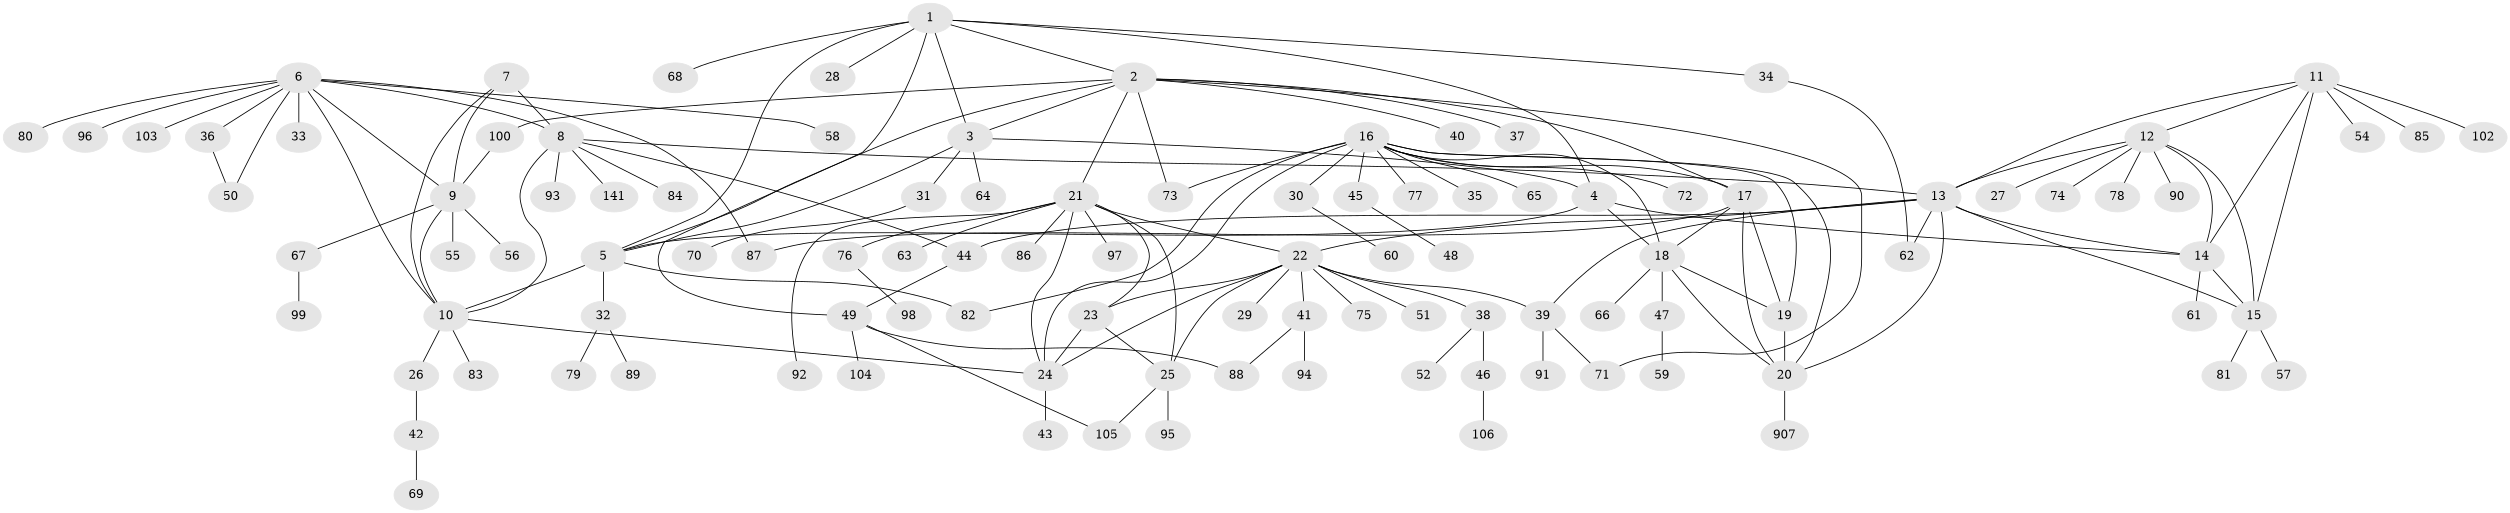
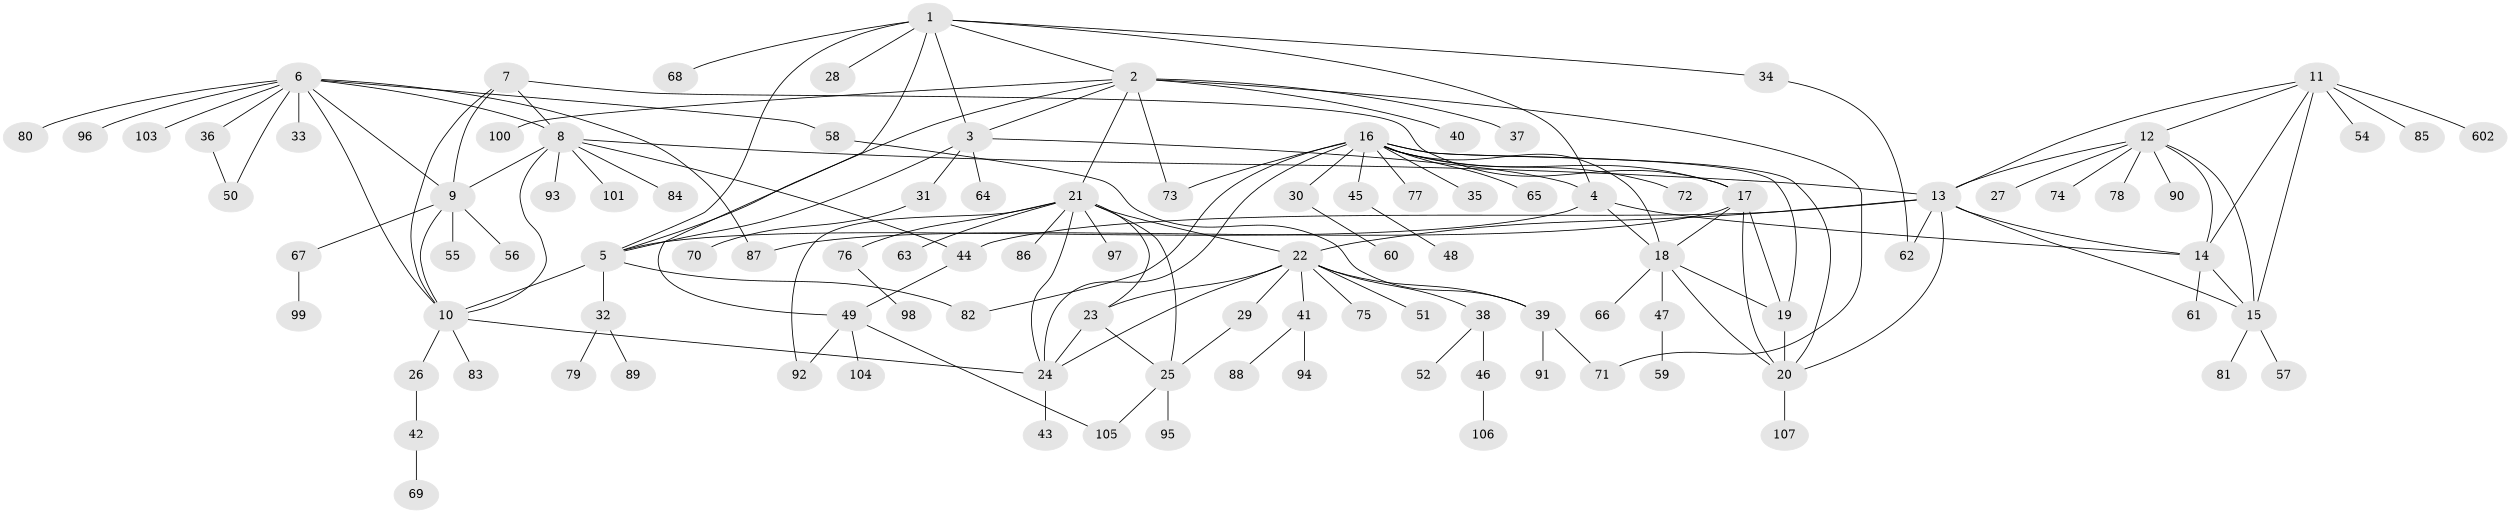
  graph {
    node [color=gray90 style=filled]
    1
    2
    3
    4
    5
    28
    34
    49
    68
    21
    37
    40
    71
    73
    100
    31
    64
    14
    18
    10
    32
    82
    62
    92
    105
    104
    24
    22
    23
    25
    63
    76
    86
    97
    70
    15
    61
    20
    19
    47
    66
    26
    83
    79
    89
    6
    8
    9
    33
    36
    58
    80
    87
    96
    103
    50
    7
    17
    13
    44
    84
    93
-   101 [label=141]
+   101
    55
    56
    67
    39
    99
    43
    42
    11
    12
    54
    85
-   102
+   102 [label=602]
    27
    74
    78
    90
    57
    81
-   107 [label=907]
+   107
    29
    38
    41
    51
    75
    91
    16
    30
    35
    45
    65
    72
    77
    60
    48
    59
    95
    98
    46
    52
    88
    94
    69
    106
    1 -- 2
    1 -- 3
    1 -- 4
    1 -- 5
    1 -- 28
    1 -- 34
    1 -- 49
    1 -- 68
    2 -- 3
    2 -- 5
    2 -- 21
    2 -- 37
    2 -- 40
    2 -- 71
    2 -- 73
    2 -- 100
    3 -- 4
    3 -- 5
    3 -- 31
    3 -- 64
    4 -- 5
    4 -- 14
    4 -- 18
    5 -- 10
    5 -- 32
    5 -- 82
    34 -- 62
-   49 -- 88
+   49 -- 92
    49 -- 105
    49 -- 104
    21 -- 92
    21 -- 24
    21 -- 22
    21 -- 23
    21 -- 25
    21 -- 63
    21 -- 76
    21 -- 86
    21 -- 97
    31 -- 70
    14 -- 15
    14 -- 61
    18 -- 20
    18 -- 19
    18 -- 47
    18 -- 66
    10 -- 24
    10 -- 26
    10 -- 83
    32 -- 79
    32 -- 89
    24 -- 43
    22 -- 24
    22 -- 23
-   22 -- 25
+   29 -- 25
    22 -- 39
    22 -- 29
    22 -- 38
    22 -- 41
    22 -- 51
    22 -- 75
    23 -- 24
    23 -- 25
    25 -- 105
    25 -- 95
    76 -- 98
    15 -- 57
    15 -- 81
    20 -- 107
    19 -- 20
    47 -- 59
    26 -- 42
    6 -- 10
    6 -- 8
    6 -- 9
    6 -- 33
    6 -- 36
    6 -- 58
    6 -- 80
    6 -- 87
    6 -- 96
    6 -- 103
    6 -- 50
    8 -- 10
-   100 -- 9
+   8 -- 9
    8 -- 13
    8 -- 44
    8 -- 84
    8 -- 93
    8 -- 101
    9 -- 10
    9 -- 55
    9 -- 56
    9 -- 67
    36 -- 50
    7 -- 10
    7 -- 8
    7 -- 9
-   2 -- 17
+   7 -- 17
    17 -- 18
    17 -- 20
    17 -- 19
    17 -- 87
    13 -- 14
    13 -- 62
    13 -- 22
    13 -- 15
    13 -- 20
    13 -- 44
-   13 -- 39
+   58 -- 39
    44 -- 49
    67 -- 99
    39 -- 71
    39 -- 91
    42 -- 69
    11 -- 14
    11 -- 15
    11 -- 13
    11 -- 12
    11 -- 54
    11 -- 85
    11 -- 102
    12 -- 14
    12 -- 15
    12 -- 13
    12 -- 27
    12 -- 74
    12 -- 78
    12 -- 90
    38 -- 46
    38 -- 52
    41 -- 88
    41 -- 94
    16 -- 73
    16 -- 18
    16 -- 82
    16 -- 24
    16 -- 20
    16 -- 19
    16 -- 17
    16 -- 30
    16 -- 35
    16 -- 45
    16 -- 65
    16 -- 72
    16 -- 77
    30 -- 60
    45 -- 48
    46 -- 106
  }
